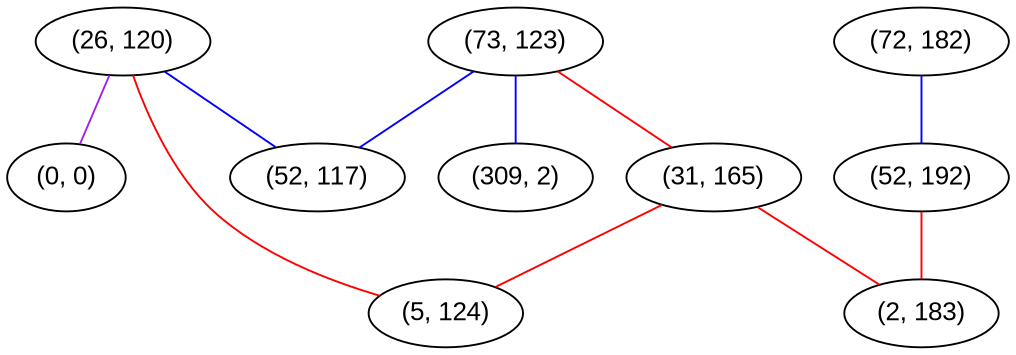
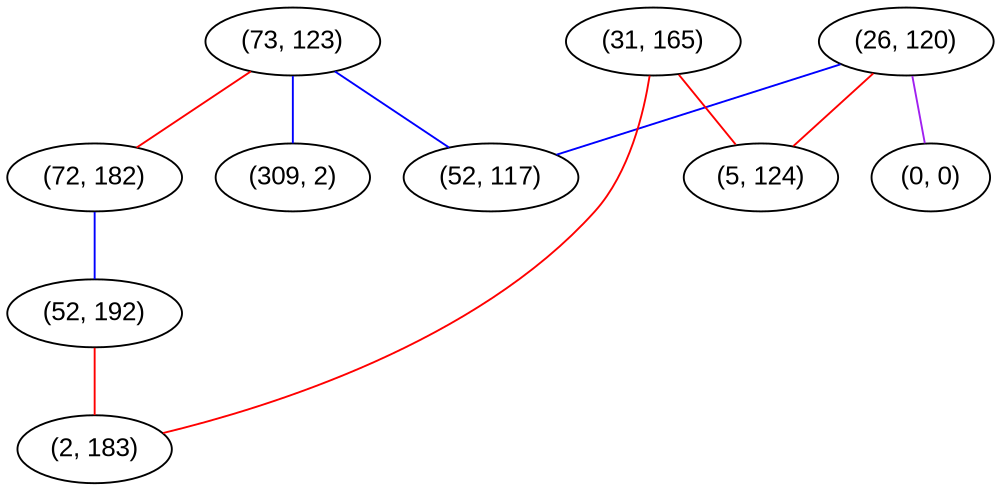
  graph {
    fontname="Liberation Sans"
    node [fontname="Liberation Sans"]
    edge [color=red fontname="Liberation Sans" weight=3]
    "(26, 120)"
    "(52, 117)"
    "(0, 0)"
    "(5, 124)"
    "(73, 123)"
    "(72, 182)"
    "(309, 2)"
    "(52, 192)"
    "(2, 183)"
    "(31, 165)"
    "(26, 120)" -- "(52, 117)" [color=blue]
    "(26, 120)" -- "(0, 0)" [color=purple weight=4]
    "(26, 120)" -- "(5, 124)" [weight=1]
    "(73, 123)" -- "(52, 117)" [color=blue]
-   "(73, 123)" -- "(31, 165)" [weight=1]
+   "(73, 123)" -- "(72, 182)" [weight=1]
    "(73, 123)" -- "(309, 2)" [color=blue]
    "(72, 182)" -- "(52, 192)" [color=blue]
    "(52, 192)" -- "(2, 183)"
    "(31, 165)" -- "(5, 124)" [weight=1]
    "(31, 165)" -- "(2, 183)" [weight=1]
  }
